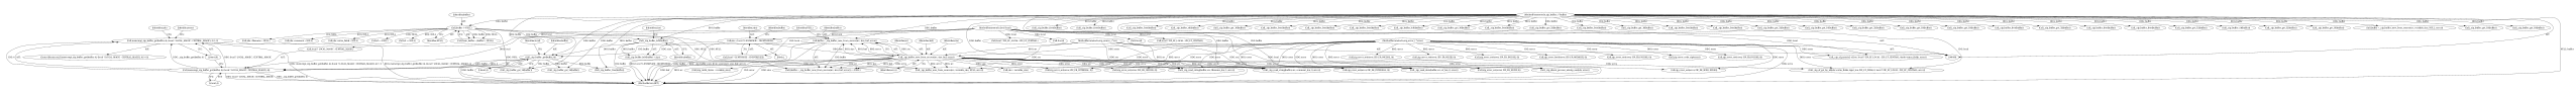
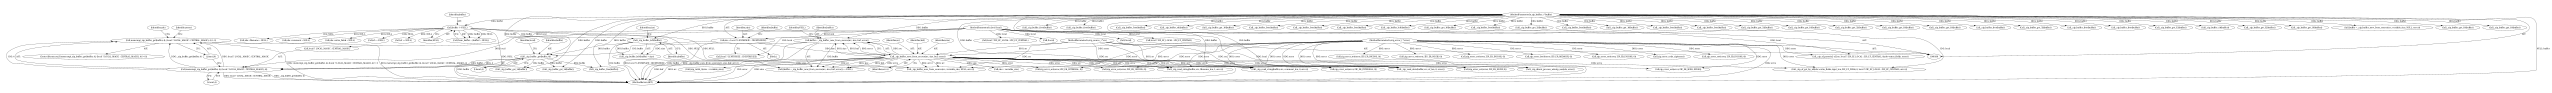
  digraph {
    fontname="Noto Serif"
    node [fontname="Noto Serif"]
    edge [fontname="Noto Serif"]
    n1 [label="(Call,memcmp(_zip_buffer_get(buffer, 4), (local ? LOCAL_MAGIC : CENTRAL_MAGIC), 4) != 0)"]
    n2 [label="(MethodReturn,RET)"]
    n3 [label="(Literal,0)"]
    n4 [label="(ControlStructure,if (memcmp(_zip_buffer_get(buffer, 4), (local ? LOCAL_MAGIC : CENTRAL_MAGIC), 4) != 0))"]
    n5 [label="(Call,memcmp(_zip_buffer_get(buffer, 4), (local ? LOCAL_MAGIC : CENTRAL_MAGIC), 4))"]
    n6 [label="(Literal,4)"]
    n7 [label="(Call,_zip_buffer_get(buffer, 4))"]
    n8 [label="(Call,_zip_buffer_get_16(buffer))"]
    n9 [label="(Call,_zip_buffer_free(buffer))"]
    n10 [label="(Literal,4)"]
    n11 [label="(Call,_zip_buffer_get_16(buffer))"]
    n12 [label="(Call,_zip_buffer_left(buffer))"]
    n13 [label="(Identifier,buffer)"]
    n14 [label="(Call,_zip_buffer_left(buffer) < size)"]
    n15 [label="(Call,buffer != NULL)"]
    n16 [label="(Call,ef == NULL)"]
    n17 [label="(Call,(buffer = _zip_buffer_new_from_source(src, size, buf, error)) == NULL)"]
    n18 [label="(Call,from_buffer = (buffer != NULL))"]
    n19 [label="(Identifier,NULL)"]
    n20 [label="(Call,zde->filename = NULL)"]
    n21 [label="(Call,_zip_buffer_new_from_source(src, variable_size, NULL, error))"]
    n22 [label="(Call,zde->comment = NULL)"]
    n23 [label="(Call,zde->extra_fields = NULL)"]
    n24 [label="(Call,ef == NULL)"]
    n25 [label="(MethodParameterIn,zip_buffer_t *buffer)"]
    n26 [label="(Call,buffer = _zip_buffer_new_from_source(src, size, buf, error))"]
    n27 [label="(Call,_zip_buffer_free(buffer))"]
    n28 [label="(Call,_zip_buffer_free(buffer))"]
    n29 [label="(Call,_zip_buffer_free(buffer))"]
    n30 [label="(Call,_zip_buffer_ok(buffer))"]
    n31 [label="(Call,_zip_buffer_get_16(buffer))"]
    n32 [label="(Call,_zip_buffer_free(buffer))"]
    n33 [label="(Call,_zip_buffer_free(buffer))"]
    n34 [label="(Call,_zip_buffer_free(buffer))"]
    n35 [label="(Call,_zip_buffer_left(buffer))"]
    n36 [label="(Call,_zip_read_string(buffer, src, comment_len, 0, error))"]
    n37 [label="(Call,_zip_buffer_get_16(buffer))"]
    n38 [label="(Call,_zip_buffer_free(buffer))"]
    n39 [label="(Call,_zip_buffer_get_32(buffer))"]
    n40 [label="(Call,_zip_buffer_free(buffer))"]
    n41 [label="(Call,_zip_buffer_get_16(buffer))"]
    n42 [label="(Call,_zip_buffer_free(buffer))"]
    n43 [label="(Call,_zip_buffer_free(buffer))"]
    n44 [label="(Call,_zip_buffer_get_32(buffer))"]
    n45 [label="(Call,_zip_read_data(buffer, src, ef_len, 0, error))"]
    n46 [label="(Call,_zip_buffer_get_16(buffer))"]
    n47 [label="(Call,_zip_buffer_get_32(buffer))"]
    n48 [label="(Call,_zip_buffer_get_16(buffer))"]
    n49 [label="(Call,_zip_buffer_get_16(buffer))"]
    n50 [label="(Call,_zip_read_string(buffer, src, filename_len, 1, error))"]
    n51 [label="(Call,_zip_buffer_free(buffer))"]
    n52 [label="(Call,_zip_buffer_get_32(buffer))"]
    n53 [label="(Call,_zip_buffer_free(buffer))"]
    n54 [label="(Call,_zip_buffer_free(buffer))"]
    n55 [label="(Call,_zip_buffer_get_32(buffer))"]
    n56 [label="(Call,_zip_buffer_ok(buffer))"]
    n57 [label="(Call,_zip_buffer_get_32(buffer))"]
    n58 [label="(Call,_zip_buffer_get_16(buffer))"]
    n59 [label="(Call,buffer = _zip_buffer_new_from_source(src, variable_size, NULL, error))"]
    n60 [label="(Call,_zip_buffer_get_16(buffer))"]
    n61 [label="(Call,_zip_buffer_get_16(buffer))"]
    1000108
    n63 [label="(Call,_zip_buffer_new_from_source(src, size, buf, error))"]
    n64 [label="(Call,zip_error_set(error, ZIP_ER_INTERNAL, 0))"]
    n65 [label="(Call,size + variable_size)"]
    n66 [label="(Call,zip_error_set(error, ZIP_ER_INCONS, 0))"]
    n67 [label="(Identifier,error)"]
    n68 [label="(Call,_zip_dirent_process_winzip_aes(zde, error))"]
    n69 [label="(Call,_zip_ef_get_by_id(zde->extra_fields, &got_len, ZIP_EF_ZIP64, 0, local ? ZIP_EF_LOCAL : ZIP_EF_CENTRAL, error))"]
    n70 [label="(Call,zip_error_set(error, ZIP_ER_SEEK, EFBIG))"]
    n71 [label="(Call,zip_error_set(error, ZIP_ER_INTERNAL, 0))"]
    n72 [label="(Call,zip_error_set(error, ZIP_ER_NOZIP, 0))"]
    n73 [label="(Call,(zip_int64_t)(size + variable_size))"]
    n74 [label="(MethodParameterIn,zip_source_t *src)"]
    n75 [label="(Call,size = local ? LENTRYSIZE : CDENTRYSIZE)"]
    n76 [label="(Call,local ? LENTRYSIZE : CDENTRYSIZE)"]
    n77 [label="(Block,)"]
    n78 [label="(MethodParameterIn,bool local)"]
    n79 [label="(Call,local ? ZIP_EF_LOCAL : ZIP_EF_CENTRAL)"]
    n80 [label="(Call,local ? LOCAL_MAGIC : CENTRAL_MAGIC)"]
    n81 [label="(Call,!local)"]
    n82 [label="(Call,!local)"]
    n83 [label="(Call,_zip_ef_parse(ef, ef_len, local ? ZIP_EF_LOCAL : ZIP_EF_CENTRAL, &zde->extra_fields, error))"]
    n84 [label="(Call,local ? ZIP_EF_LOCAL : ZIP_EF_CENTRAL)"]
    n85 [label="(MethodParameterIn,zip_error_t *error)"]
    n86 [label="(Call,zip_error_set(error, ZIP_ER_INCONS, 0))"]
    n87 [label="(Call,zip_error_set(error, ZIP_ER_NOZIP, 0))"]
    n88 [label="(Call,zip_error_set(error, ZIP_ER_INCONS, 0))"]
    n89 [label="(Call,zip_error_bool(error, ZIP_ER_MEMORY, 0))"]
    n90 [label="(Call,zip_error_set(error, ZIP_ER_INCONS, 0))"]
    n91 [label="(Call,zip_error_code_zip(error))"]
    n92 [label="(Call,zip_error_set(error, ZIP_ER_INCONS, 0))"]
    n93 [label="(Identifier,buffer)"]
    n94 [label="(Identifier,NULL)"]
    n95 [label="(Identifier,buf)"]
    n96 [label="(Identifier,buffer)"]
    n97 [label="(Identifier,zde)"]
    n98 [label="(Identifier,size)"]
    n99 [label="(Identifier,error)"]
    n100 [label="(Identifier,local)"]
    n101 [label="(Identifier,buffer)"]
    n102 [label="(Identifier,size)"]
    n103 [label="(Identifier,size)"]
    n104 [label="(Identifier,buffer)"]
    n105 [label="(Identifier,src)"]
    n1 -> n2 [label="DDG: memcmp(_zip_buffer_get(buffer, 4), (local ? LOCAL_MAGIC : CENTRAL_MAGIC), 4) != 0"]
    n1 -> n2 [label="DDG: memcmp(_zip_buffer_get(buffer, 4), (local ? LOCAL_MAGIC : CENTRAL_MAGIC), 4)"]
    n1 -> n3 [label="CFG: "]
    n1 -> n4 [label="AST: "]
    n3 -> n1 [label="AST: "]
    n3 -> n5 [label="CFG: "]
    n5 -> n1 [label="AST: "]
    n5 -> n1 [label="DDG: _zip_buffer_get(buffer, 4)"]
    n5 -> n1 [label="DDG: local ? LOCAL_MAGIC : CENTRAL_MAGIC"]
    n5 -> n1 [label="DDG: 4"]
    n5 -> n2 [label="DDG: local ? LOCAL_MAGIC : CENTRAL_MAGIC"]
    n5 -> n2 [label="DDG: _zip_buffer_get(buffer, 4)"]
    n5 -> n6 [label="CFG: "]
    n6 -> n5 [label="AST: "]
    n7 -> n2 [label="DDG: buffer"]
    n7 -> n5 [label="AST: "]
    n7 -> n5 [label="DDG: buffer"]
    n7 -> n5 [label="DDG: 4"]
    n7 -> n8 [label="DDG: buffer"]
    n7 -> n9 [label="DDG: buffer"]
    n7 -> n10 [label="CFG: "]
    n7 -> n11 [label="DDG: buffer"]
    n10 -> n7 [label="AST: "]
    n12 -> n2 [label="DDG: buffer"]
    n12 -> n7 [label="DDG: buffer"]
    n12 -> n13 [label="CFG: "]
    n12 -> n14 [label="AST: "]
    n12 -> n14 [label="DDG: buffer"]
    n13 -> n12 [label="AST: "]
    n15 -> n2 [label="DDG: NULL"]
    n15 -> n12 [label="DDG: buffer"]
    n15 -> n16 [label="DDG: NULL"]
    n15 -> n17 [label="DDG: NULL"]
    n15 -> n18 [label="AST: "]
    n15 -> n18 [label="DDG: buffer"]
    n15 -> n18 [label="DDG: NULL"]
    n15 -> n19 [label="CFG: "]
    n15 -> n20 [label="DDG: NULL"]
    n15 -> n21 [label="DDG: NULL"]
    n15 -> n22 [label="DDG: NULL"]
    n15 -> n23 [label="DDG: NULL"]
    n15 -> n24 [label="DDG: NULL"]
    n18 -> n15 [label="CFG: "]
    n19 -> n15 [label="AST: "]
    n25 -> n2 [label="NULL: buffer"]
    n25 -> n7 [label="DDG: buffer"]
    n25 -> n8 [label="DDG: buffer"]
    n25 -> n9 [label="DDG: buffer"]
    n25 -> n11 [label="DDG: buffer"]
    n25 -> n12 [label="DDG: buffer"]
    n25 -> n15 [label="DDG: buffer"]
    n25 -> n26 [label="DDG: buffer"]
    n25 -> n27 [label="DDG: buffer"]
    n25 -> n28 [label="DDG: buffer"]
    n25 -> n29 [label="DDG: buffer"]
    n25 -> n30 [label="DDG: buffer"]
    n25 -> n31 [label="DDG: buffer"]
    n25 -> n32 [label="DDG: buffer"]
    n25 -> n33 [label="DDG: buffer"]
    n25 -> n34 [label="DDG: buffer"]
    n25 -> n35 [label="DDG: buffer"]
    n25 -> n36 [label="DDG: buffer"]
    n25 -> n37 [label="DDG: buffer"]
    n25 -> n38 [label="DDG: buffer"]
    n25 -> n39 [label="DDG: buffer"]
    n25 -> n40 [label="DDG: buffer"]
    n25 -> n41 [label="DDG: buffer"]
    n25 -> n42 [label="DDG: buffer"]
    n25 -> n43 [label="DDG: buffer"]
    n25 -> n44 [label="DDG: buffer"]
    n25 -> n45 [label="DDG: buffer"]
    n25 -> n46 [label="DDG: buffer"]
    n25 -> n47 [label="DDG: buffer"]
    n25 -> n48 [label="DDG: buffer"]
    n25 -> n49 [label="DDG: buffer"]
    n25 -> n50 [label="DDG: buffer"]
    n25 -> n51 [label="DDG: buffer"]
    n25 -> n52 [label="DDG: buffer"]
    n25 -> n53 [label="DDG: buffer"]
    n25 -> n54 [label="DDG: buffer"]
    n25 -> n55 [label="DDG: buffer"]
    n25 -> n56 [label="DDG: buffer"]
    n25 -> n57 [label="DDG: buffer"]
    n25 -> n58 [label="DDG: buffer"]
    n25 -> n59 [label="DDG: buffer"]
    n25 -> n60 [label="DDG: buffer"]
    n25 -> n61 [label="DDG: buffer"]
    n25 -> 1000108 [label="AST: "]
    n26 -> n2 [label="DDG: _zip_buffer_new_from_source(src, size, buf, error)"]
    n26 -> n2 [label="DDG: buffer"]
    n26 -> n7 [label="DDG: buffer"]
    n26 -> n17 [label="AST: "]
    n26 -> n17 [label="DDG: buffer"]
    n26 -> n63 [label="CFG: "]
    n63 -> n2 [label="DDG: size"]
    n63 -> n2 [label="DDG: buf"]
    n63 -> n2 [label="DDG: src"]
    n63 -> n2 [label="DDG: error"]
    n63 -> n17 [label="DDG: src"]
    n63 -> n17 [label="DDG: size"]
    n63 -> n17 [label="DDG: buf"]
    n63 -> n17 [label="DDG: error"]
    n63 -> n21 [label="DDG: src"]
    n63 -> n21 [label="DDG: error"]
    n63 -> n26 [label="AST: "]
    n63 -> n26 [label="DDG: src"]
    n63 -> n26 [label="DDG: size"]
    n63 -> n26 [label="DDG: buf"]
    n63 -> n26 [label="DDG: error"]
    n63 -> n36 [label="DDG: src"]
    n63 -> n36 [label="DDG: error"]
    n63 -> n45 [label="DDG: src"]
    n63 -> n45 [label="DDG: error"]
    n63 -> n50 [label="DDG: src"]
    n63 -> n50 [label="DDG: error"]
    n63 -> n64 [label="DDG: error"]
    n63 -> n65 [label="DDG: size"]
    n63 -> n66 [label="DDG: error"]
    n63 -> n67 [label="CFG: "]
    n63 -> n68 [label="DDG: error"]
    n63 -> n69 [label="DDG: error"]
    n63 -> n70 [label="DDG: error"]
    n63 -> n71 [label="DDG: error"]
    n63 -> n72 [label="DDG: error"]
    n63 -> n73 [label="DDG: size"]
    n67 -> n63 [label="AST: "]
    n74 -> n2 [label="DDG: src"]
    n74 -> n21 [label="DDG: src"]
    n74 -> n36 [label="DDG: src"]
    n74 -> n45 [label="DDG: src"]
    n74 -> n50 [label="DDG: src"]
    n74 -> 1000108 [label="AST: "]
    n74 -> n63 [label="DDG: src"]
    n75 -> n2 [label="DDG: local ? LENTRYSIZE : CDENTRYSIZE"]
    n75 -> n14 [label="DDG: size"]
    n75 -> n63 [label="DDG: size"]
    n75 -> n76 [label="CFG: "]
    n75 -> n77 [label="AST: "]
-   n76 -> n75 [label="AST: "]
+   n25 -> n75 [label="AST: "]
    n78 -> n2 [label="DDG: local"]
    n78 -> n5 [label="DDG: local"]
    n78 -> 1000108 [label="AST: "]
    n78 -> n69 [label="DDG: local"]
    n78 -> n75 [label="DDG: local"]
    n78 -> n76 [label="DDG: local"]
    n78 -> n79 [label="DDG: local"]
    n78 -> n80 [label="DDG: local"]
    n78 -> n81 [label="DDG: local"]
    n78 -> n82 [label="DDG: local"]
    n78 -> n83 [label="DDG: local"]
    n78 -> n84 [label="DDG: local"]
    n80 -> n5 [label="AST: "]
    n85 -> n2 [label="DDG: error"]
    n85 -> n21 [label="DDG: error"]
    n85 -> n36 [label="DDG: error"]
    n85 -> n45 [label="DDG: error"]
    n85 -> n50 [label="DDG: error"]
    n85 -> 1000108 [label="AST: "]
    n85 -> n63 [label="DDG: error"]
    n85 -> n64 [label="DDG: error"]
    n85 -> n66 [label="DDG: error"]
    n85 -> n68 [label="DDG: error"]
    n85 -> n69 [label="DDG: error"]
    n85 -> n70 [label="DDG: error"]
    n85 -> n71 [label="DDG: error"]
    n85 -> n72 [label="DDG: error"]
    n85 -> n83 [label="DDG: error"]
    n85 -> n86 [label="DDG: error"]
    n85 -> n87 [label="DDG: error"]
    n85 -> n88 [label="DDG: error"]
    n85 -> n89 [label="DDG: error"]
    n85 -> n90 [label="DDG: error"]
    n85 -> n91 [label="DDG: error"]
    n85 -> n92 [label="DDG: error"]
    n93 -> n7 [label="AST: "]
    n94 -> n26 [label="CFG: "]
    n95 -> n63 [label="AST: "]
    n96 -> n26 [label="AST: "]
    n97 -> n1 [label="CFG: "]
    n98 -> n63 [label="AST: "]
    n99 -> n1 [label="CFG: "]
    n100 -> n7 [label="CFG: "]
    n101 -> n15 [label="AST: "]
    n102 -> n12 [label="CFG: "]
    n103 -> n75 [label="AST: "]
    n104 -> n75 [label="CFG: "]
    n105 -> n63 [label="AST: "]
  }
